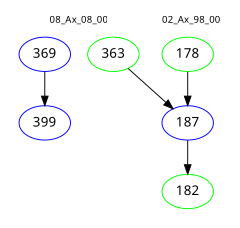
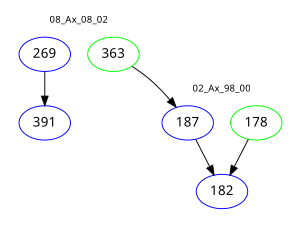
  digraph {
    fontname="Noto Sans"
    node [color=blue fontname="Noto Sans"]
    edge [color=black fontname="Noto Sans"]
    n1 [color=green label=363]
-   n2 [label=369]
-   n3 [label=399]
+   n2 [label=269]
+   n3 [label=391]
    n4 [color=green label=178]
    n5 [label=187]
-   n6 [color=green label=182]
+   n6 [label=182]
    subgraph cluster_1 {
      color=white
      fontsize=10
-     label="08_Ax_08_00"
+     label="08_Ax_08_02"
      n1
      n2
      n3
    }
    subgraph cluster_2 {
      color=white
      fontsize=10
      label="02_Ax_98_00"
      n4
      n5
      n6
    }
    n1 -> n5
    n2 -> n3
-   n4 -> n5
+   n4 -> n6
    n5 -> n6
  }
